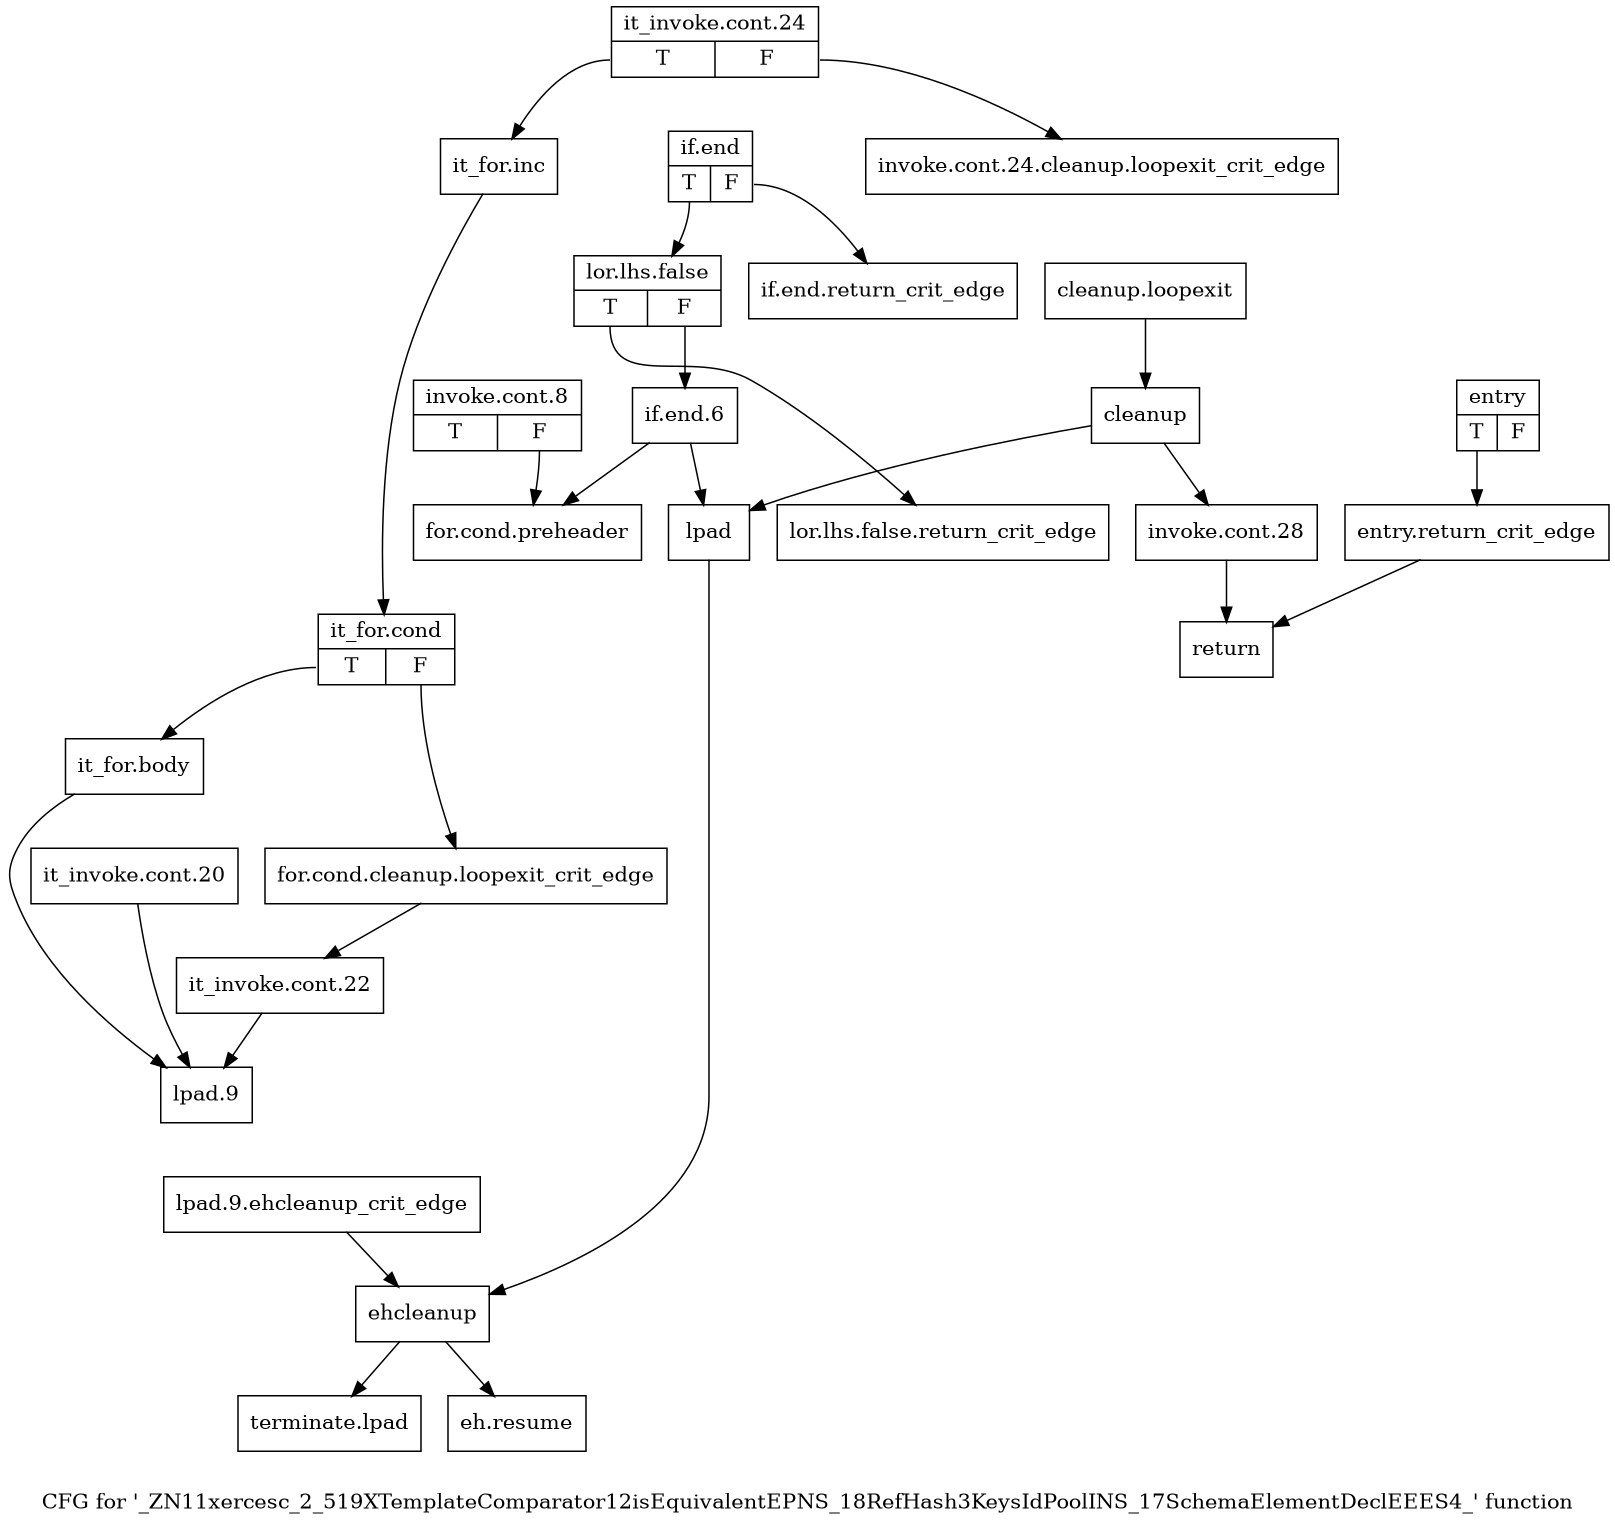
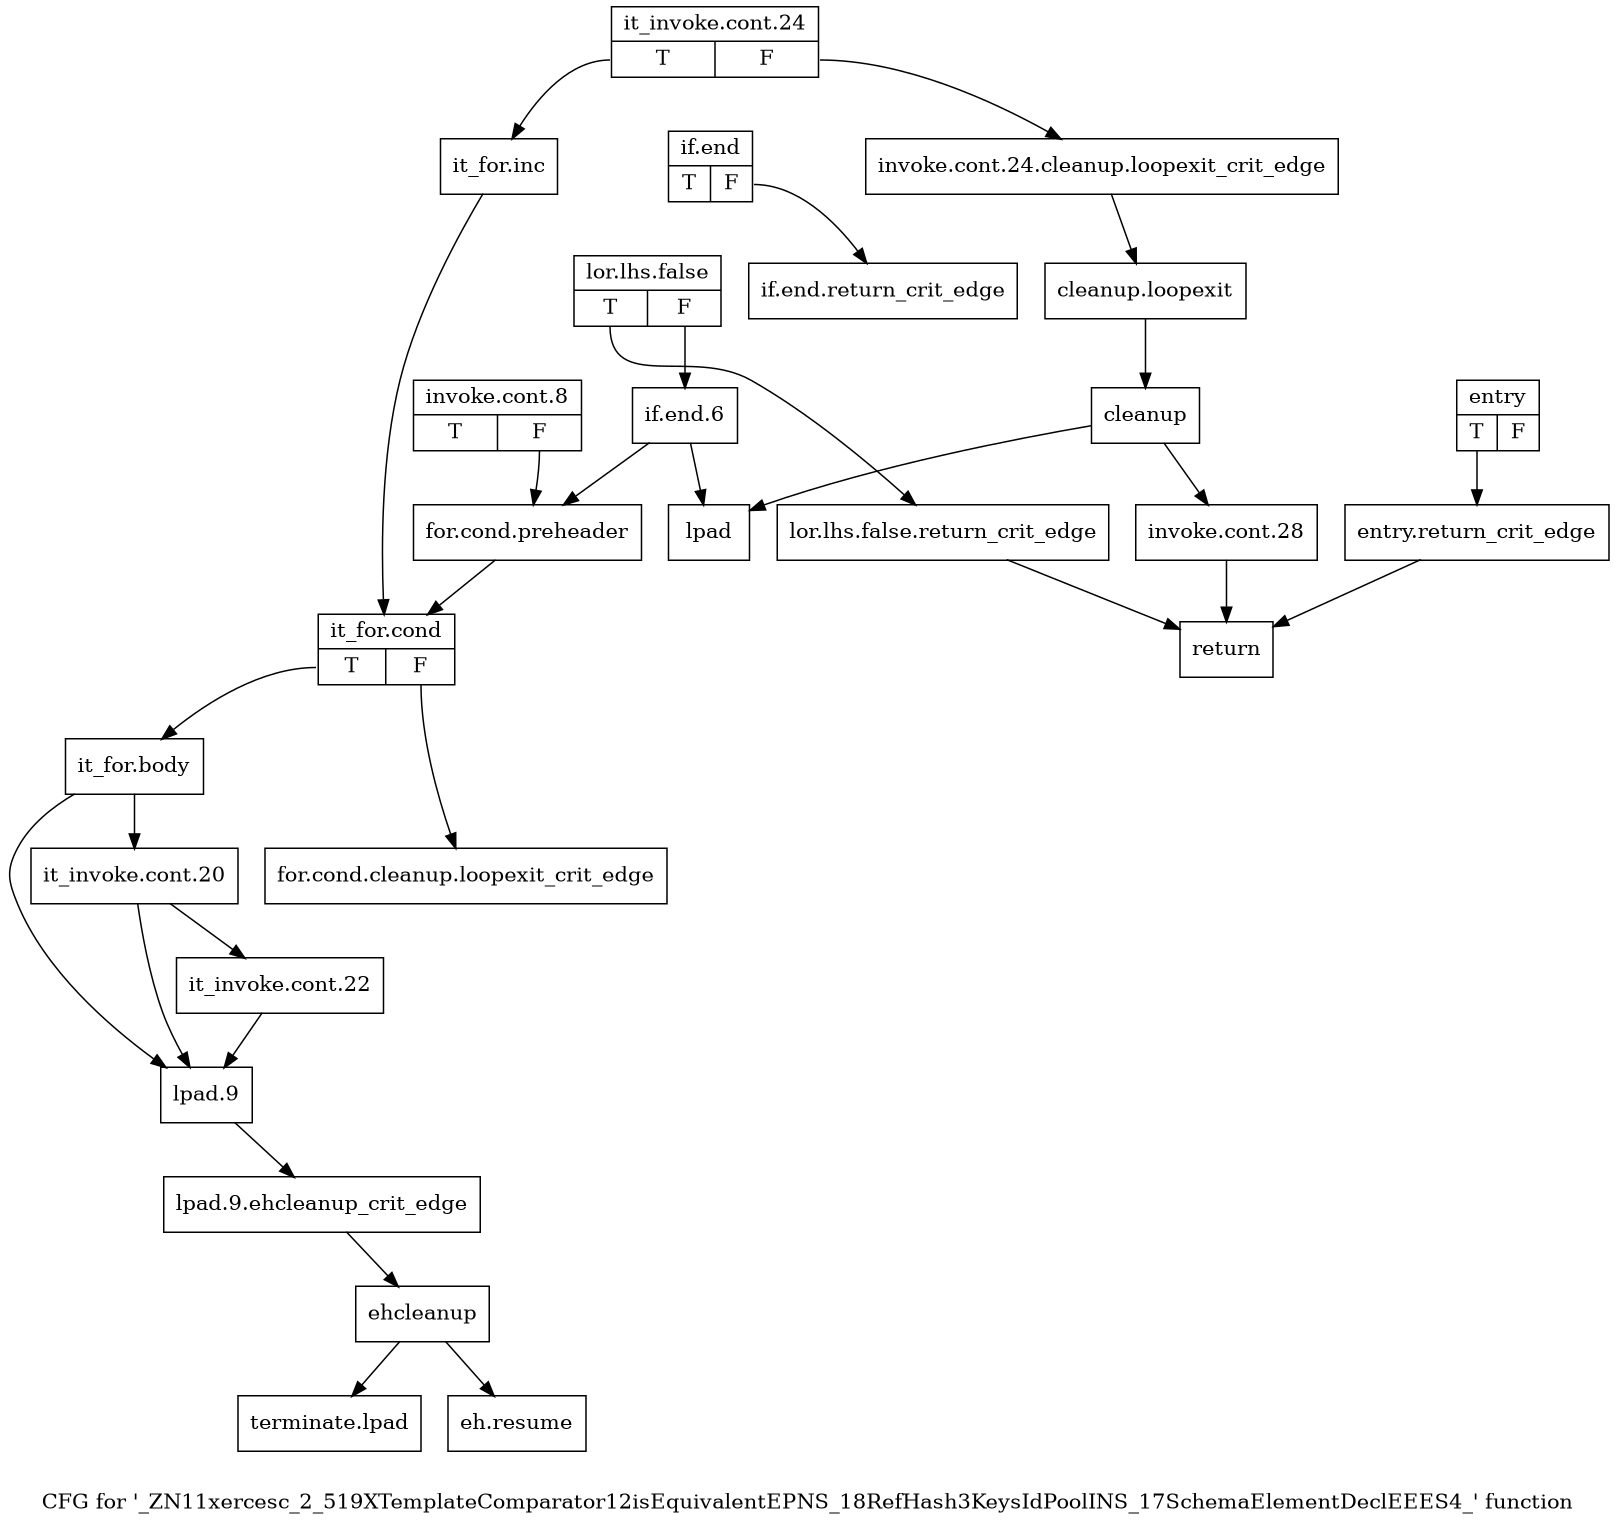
  digraph {
    label="CFG for '_ZN11xercesc_2_519XTemplateComparator12isEquivalentEPNS_18RefHash3KeysIdPoolINS_17SchemaElementDeclEEES4_' function"
    node [shape=record]
    n1 [label="{entry|{<s0>T|<s1>F}}"]
    n2 [label="{entry.return_crit_edge}"]
    n3 [label="{return}"]
    n4 [label="{if.end|{<s0>T|<s1>F}}"]
    n5 [label="{lor.lhs.false|{<s0>T|<s1>F}}"]
    n6 [label="{if.end.return_crit_edge}"]
    n7 [label="{lor.lhs.false.return_crit_edge}"]
    n8 [label="{if.end.6}"]
    n9 [label="{lpad}"]
    n10 [label="{for.cond.preheader}"]
    n11 [label="{invoke.cont.8|{<s0>T|<s1>F}}"]
    n12 [label="{ehcleanup}"]
    n13 [label="{it_for.cond|{<s0>T|<s1>F}}"]
    n14 [label="{terminate.lpad}"]
    n15 [label="{eh.resume}"]
    n16 [label="{cleanup}"]
    n17 [label="{invoke.cont.28}"]
    n18 [label="{it_for.body}"]
    n19 [label="{for.cond.cleanup.loopexit_crit_edge}"]
    n20 [label="{lpad.9}"]
    n21 [label="{it_invoke.cont.20}"]
    n22 [label="{lpad.9.ehcleanup_crit_edge}"]
    n23 [label="{it_invoke.cont.22}"]
    n24 [label="{cleanup.loopexit}"]
    n25 [label="{it_invoke.cont.24|{<s0>T|<s1>F}}"]
    n26 [label="{it_for.inc}"]
    n27 [label="{invoke.cont.24.cleanup.loopexit_crit_edge}"]
    n1 -> n2 [tailport=s0]
    n2 -> n3
-   n4 -> n5 [tailport=s0]
    n4 -> n6 [tailport=s1]
    n5 -> n7 [tailport=s0]
    n5 -> n8 [tailport=s1]
+   n7 -> n3
    n8 -> n9
    n8 -> n10
-   n9 -> n12
+   n10 -> n13
    n11 -> n10 [tailport=s1]
    n12 -> n14
    n12 -> n15
    n13 -> n18 [tailport=s0]
    n13 -> n19 [tailport=s1]
    n16 -> n9
    n16 -> n17
    n17 -> n3
    n18 -> n20
+   n18 -> n21
+   n20 -> n22
    n21 -> n20
-   n19 -> n23
+   n21 -> n23
    n22 -> n12
    n23 -> n20
    n24 -> n16
    n25 -> n26 [tailport=s0]
    n25 -> n27 [tailport=s1]
    n26 -> n13
+   n27 -> n24
  }
